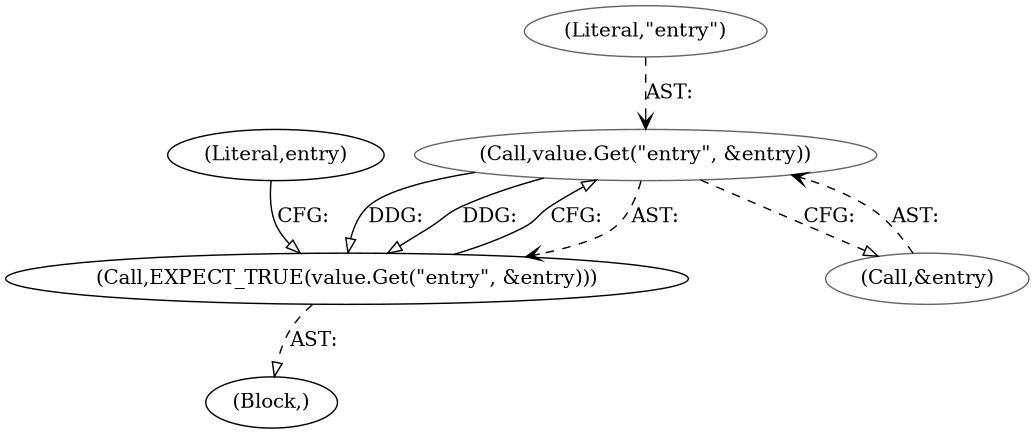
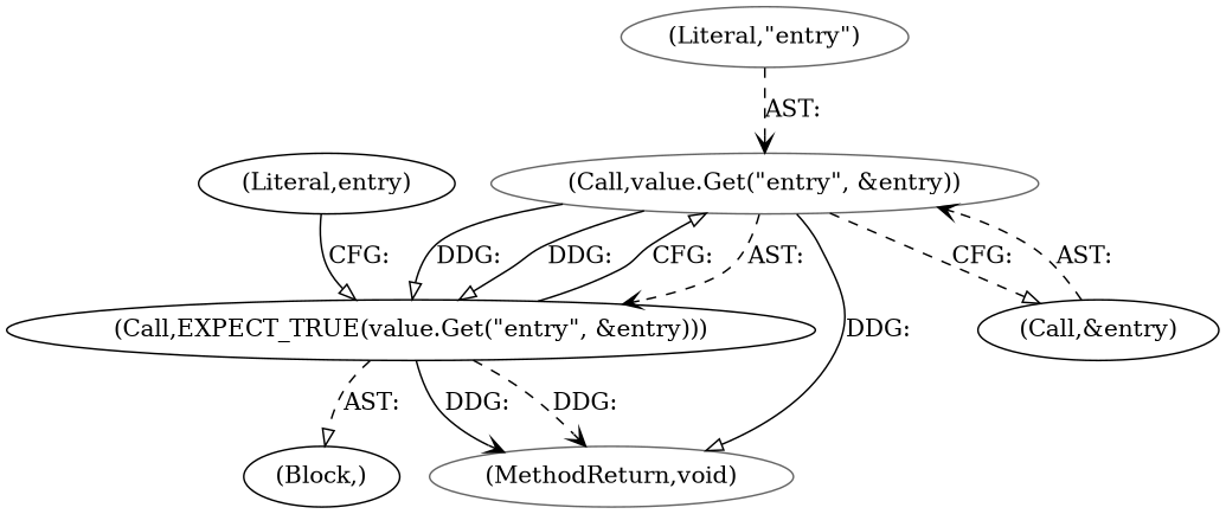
  digraph {
    node [color=gray40]
    edge [arrowhead=onormal style=dashed]
    n1 [label="(Call,value.Get(\"entry\", &entry))"]
    n2 [color=black label="(Call,EXPECT_TRUE(value.Get(\"entry\", &entry)))"]
-   n4 [label="(Call,&entry)"]
+   n3 [label="(MethodReturn,void)"]
+   n4 [color=black label="(Call,&entry)"]
    n5 [color=black label="(Block,)"]
    n6 [label="(Literal,\"entry\")"]
    n7 [color=black label="(Literal,entry)"]
    n1 -> n2 [arrowhead=vee label="AST: "]
    n1 -> n2 [label="DDG: " style=solid]
    n1 -> n2 [label="DDG: " style=solid]
+   n1 -> n3 [label="DDG: " style=solid]
    n1 -> n4 [label="CFG: "]
    n2 -> n1 [label="CFG: " style=solid]
+   n2 -> n3 [arrowhead=vee label="DDG: "]
+   n2 -> n3 [arrowhead=vee label="DDG: " style=solid]
    n2 -> n5 [label="AST: "]
    n4 -> n1 [arrowhead=vee label="AST: "]
    n6 -> n1 [arrowhead=vee label="AST: "]
    n7 -> n2 [label="CFG: " style=solid]
  }
